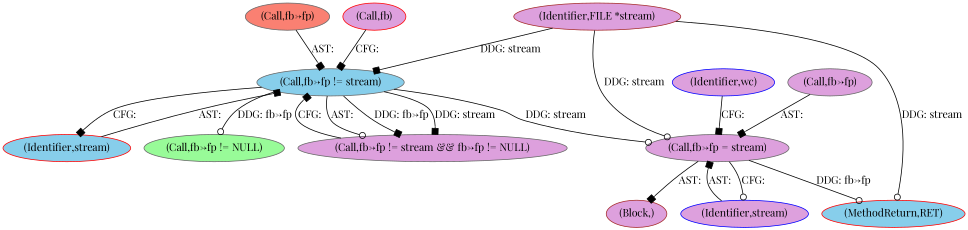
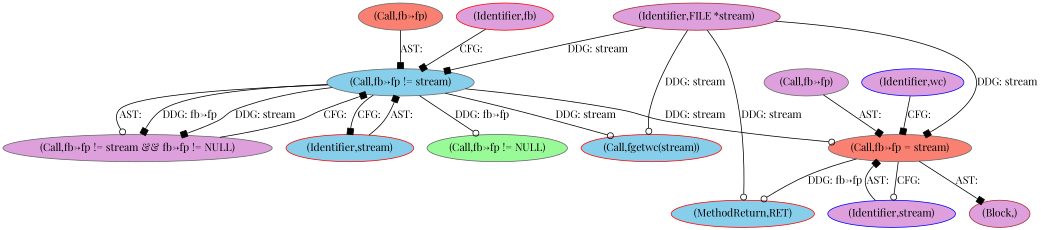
  digraph {
    fontname="Playfair Display"
    node [color=gray40 fillcolor=plum fontname="Playfair Display" style=filled]
    edge [arrowhead=box fontname="Playfair Display"]
-   n1 [label="(Call,fb->fp = stream)"]
+   n1 [fillcolor=salmon label="(Call,fb->fp = stream)"]
    n2 [color=red fillcolor=skyblue label="(MethodReturn,RET)"]
    n3 [color=brown label="(Block,)"]
    n4 [color=blue label="(Identifier,stream)"]
    n5 [fillcolor=skyblue label="(Call,fb->fp != stream)"]
    n6 [fillcolor=palegreen label="(Call,fb->fp != NULL)"]
+   n7 [color=red fillcolor=skyblue label="(Call,fgetwc(stream))"]
    n8 [label="(Call,fb->fp != stream && fb->fp != NULL)"]
    n9 [color=red fillcolor=skyblue label="(Identifier,stream)"]
    n10 [color=brown label="(Identifier,FILE *stream)"]
    n11 [color=blue label="(Identifier,wc)"]
    n12 [label="(Call,fb->fp)"]
    n13 [fillcolor=salmon label="(Call,fb->fp)"]
-   n14 [color=red label="(Call,fb)"]
+   n14 [color=red label="(Identifier,fb)"]
    n1 -> n2 [arrowhead=odot label="DDG: fb->fp"]
    n1 -> n3 [label="AST: "]
    n1 -> n4 [arrowhead=odot label="CFG: "]
    n4 -> n1 [label="AST: "]
    n5 -> n1 [arrowhead=odot label="DDG: stream"]
    n5 -> n6 [arrowhead=odot label="DDG: fb->fp"]
+   n5 -> n7 [arrowhead=odot label="DDG: stream"]
    n5 -> n8 [arrowhead=odot label="AST: "]
    n5 -> n8 [label="DDG: fb->fp"]
    n5 -> n8 [label="DDG: stream"]
    n5 -> n9 [label="CFG: "]
    n8 -> n5 [label="CFG: "]
    n9 -> n5 [label="AST: "]
-   n10 -> n1 [arrowhead=odot label="DDG: stream"]
+   n10 -> n1 [label="DDG: stream"]
    n10 -> n2 [arrowhead=odot label="DDG: stream"]
    n10 -> n5 [label="DDG: stream"]
+   n10 -> n7 [arrowhead=odot label="DDG: stream"]
    n11 -> n1 [label="CFG: "]
    n12 -> n1 [label="AST: "]
    n13 -> n5 [label="AST: "]
    n14 -> n5 [label="CFG: "]
  }
